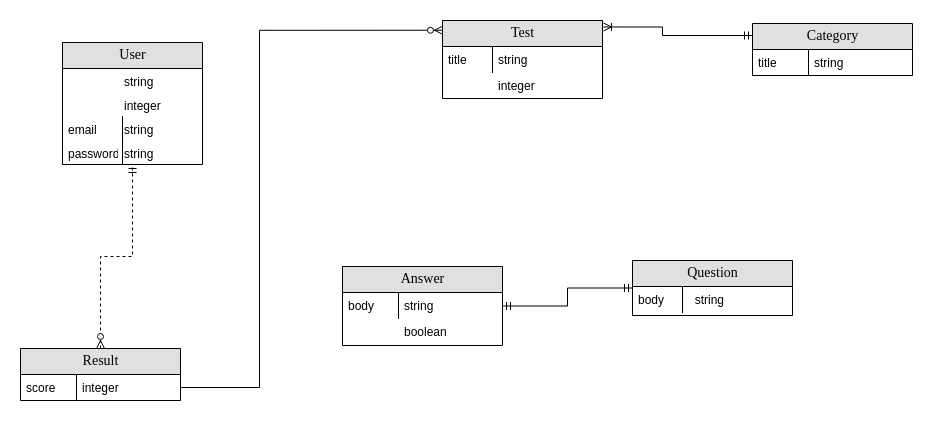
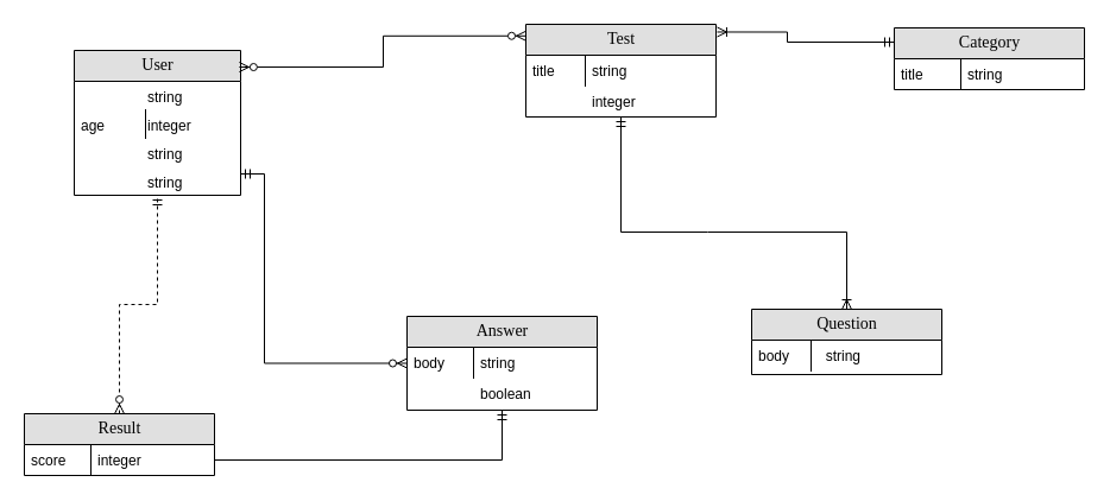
  <mxCell id="0" />
  <mxCell id="1" parent="0" />
  <mxCell id="2" value="User" style="swimlane;html=1;fontStyle=0;childLayout=stackLayout;horizontal=1;startSize=26;fillColor=#e0e0e0;horizontalStack=0;resizeParent=1;resizeLast=0;collapsible=1;marginBottom=0;swimlaneFillColor=#ffffff;align=center;rounded=0;shadow=0;comic=0;labelBackgroundColor=none;strokeColor=#000000;strokeWidth=1;fontFamily=Verdana;fontSize=14;fontColor=#000000;" parent="1" vertex="1"><mxGeometry x="62" y="42" width="140" height="122" as="geometry"><mxRectangle x="70" y="140" width="60" height="26" as="alternateBounds" /></mxGeometry></mxCell>
  <mxCell id="3" value="string" style="shape=partialRectangle;top=0;left=0;right=0;bottom=0;html=1;align=left;verticalAlign=top;fillColor=none;spacingLeft=60;spacingRight=4;whiteSpace=wrap;overflow=hidden;rotatable=0;points=[[0,0.5],[1,0.5]];portConstraint=eastwest;dropTarget=0;" parent="2" vertex="1"><mxGeometry y="26" width="140" height="24" as="geometry" /></mxCell>
  <mxCell id="4" value="integer" style="shape=partialRectangle;top=0;left=0;right=0;bottom=0;html=1;align=left;verticalAlign=top;fillColor=none;spacingLeft=60;spacingRight=4;whiteSpace=wrap;overflow=hidden;rotatable=0;points=[[0,0.5],[1,0.5]];portConstraint=eastwest;dropTarget=0;" parent="2" vertex="1"><mxGeometry y="50" width="140" height="24" as="geometry" /></mxCell>
+ <mxCell id="5" value="age" style="shape=partialRectangle;top=0;left=0;bottom=0;html=1;fillColor=none;align=left;verticalAlign=top;spacingLeft=4;spacingRight=4;whiteSpace=wrap;overflow=hidden;rotatable=0;points=[];portConstraint=eastwest;part=1;" parent="4" vertex="1" connectable="0"><mxGeometry width="60" height="24" as="geometry" /></mxCell>
  <mxCell id="6" value="string" style="shape=partialRectangle;top=0;left=0;right=0;bottom=0;html=1;align=left;verticalAlign=top;fillColor=none;spacingLeft=60;spacingRight=4;whiteSpace=wrap;overflow=hidden;rotatable=0;points=[[0,0.5],[1,0.5]];portConstraint=eastwest;dropTarget=0;" parent="2" vertex="1"><mxGeometry y="74" width="140" height="24" as="geometry" /></mxCell>
- <mxCell id="7" value="email" style="shape=partialRectangle;top=0;left=0;bottom=0;html=1;fillColor=none;align=left;verticalAlign=top;spacingLeft=4;spacingRight=4;whiteSpace=wrap;overflow=hidden;rotatable=0;points=[];portConstraint=eastwest;part=1;" parent="6" vertex="1" connectable="0"><mxGeometry width="60" height="24" as="geometry" /></mxCell>
  <mxCell id="8" value="string" style="shape=partialRectangle;top=0;left=0;right=0;bottom=0;html=1;align=left;verticalAlign=top;fillColor=none;spacingLeft=60;spacingRight=4;whiteSpace=wrap;overflow=hidden;rotatable=0;points=[[0,0.5],[1,0.5]];portConstraint=eastwest;dropTarget=0;" parent="2" vertex="1"><mxGeometry y="98" width="140" height="24" as="geometry" /></mxCell>
- <mxCell id="9" value="password" style="shape=partialRectangle;top=0;left=0;bottom=0;html=1;fillColor=none;align=left;verticalAlign=top;spacingLeft=4;spacingRight=4;whiteSpace=wrap;overflow=hidden;rotatable=0;points=[];portConstraint=eastwest;part=1;" parent="8" vertex="1" connectable="0"><mxGeometry width="60" height="24" as="geometry" /></mxCell>
- <mxCell id="10" style="edgeStyle=orthogonalEdgeStyle;rounded=0;orthogonalLoop=1;jettySize=auto;html=1;exitX=0;exitY=0.125;exitDx=0;exitDy=0;exitPerimeter=0;endArrow=ERzeroToMany;endFill=1;startArrow=ERzeroToMany;startFill=1;" parent="1" source="11" target="32" edge="1"><mxGeometry relative="1" as="geometry" /></mxCell>
+ <mxCell id="10" style="edgeStyle=orthogonalEdgeStyle;rounded=0;orthogonalLoop=1;jettySize=auto;html=1;entryX=0.992;entryY=0.115;entryDx=0;entryDy=0;entryPerimeter=0;exitX=0;exitY=0.125;exitDx=0;exitDy=0;exitPerimeter=0;endArrow=ERzeroToMany;endFill=1;startArrow=ERzeroToMany;startFill=1;" parent="1" source="11" target="2" edge="1"><mxGeometry relative="1" as="geometry" /></mxCell>
  <mxCell id="11" value="Test" style="swimlane;html=1;fontStyle=0;childLayout=stackLayout;horizontal=1;startSize=26;fillColor=#e0e0e0;horizontalStack=0;resizeParent=1;resizeLast=0;collapsible=1;marginBottom=0;swimlaneFillColor=#ffffff;align=center;rounded=0;shadow=0;comic=0;labelBackgroundColor=none;strokeColor=#000000;strokeWidth=1;fontFamily=Verdana;fontSize=14;fontColor=#000000;swimlaneLine=1;" parent="1" vertex="1"><mxGeometry x="442" y="20" width="160" height="78" as="geometry" /></mxCell>
  <mxCell id="12" value="&amp;nbsp; &amp;nbsp; &amp;nbsp; string" style="shape=partialRectangle;top=0;left=0;right=0;bottom=0;html=1;align=left;verticalAlign=top;fillColor=none;spacingLeft=34;spacingRight=4;whiteSpace=wrap;overflow=hidden;rotatable=0;points=[[0,0.5],[1,0.5]];portConstraint=eastwest;dropTarget=0;" parent="11" vertex="1"><mxGeometry y="26" width="160" height="26" as="geometry" /></mxCell>
  <mxCell id="13" value="title" style="shape=partialRectangle;top=0;left=0;bottom=0;html=1;fillColor=none;align=left;verticalAlign=top;spacingLeft=4;spacingRight=4;whiteSpace=wrap;overflow=hidden;rotatable=0;points=[];portConstraint=eastwest;part=1;" parent="12" vertex="1" connectable="0"><mxGeometry width="50" height="26" as="geometry" /></mxCell>
  <mxCell id="14" value="&amp;nbsp; &amp;nbsp; &amp;nbsp; integer" style="shape=partialRectangle;top=0;left=0;right=0;bottom=0;html=1;align=left;verticalAlign=top;fillColor=none;spacingLeft=34;spacingRight=4;whiteSpace=wrap;overflow=hidden;rotatable=0;points=[[0,0.5],[1,0.5]];portConstraint=eastwest;dropTarget=0;" parent="11" vertex="1"><mxGeometry y="52" width="160" height="26" as="geometry" /></mxCell>
+ <mxCell id="15" style="edgeStyle=orthogonalEdgeStyle;rounded=0;orthogonalLoop=1;jettySize=auto;html=1;startArrow=ERoneToMany;startFill=0;endArrow=ERmandOne;endFill=0;" parent="1" source="16" target="11" edge="1"><mxGeometry relative="1" as="geometry"><Array as="points"><mxPoint x="595" y="195" /><mxPoint x="412" y="195" /></Array></mxGeometry></mxCell>
  <mxCell id="16" value="Question" style="swimlane;html=1;fontStyle=0;childLayout=stackLayout;horizontal=1;startSize=26;fillColor=#e0e0e0;horizontalStack=0;resizeParent=1;resizeLast=0;collapsible=1;marginBottom=0;swimlaneFillColor=#ffffff;align=center;rounded=0;shadow=0;comic=0;labelBackgroundColor=none;strokeColor=#000000;strokeWidth=1;fontFamily=Verdana;fontSize=14;fontColor=#000000;" parent="1" vertex="1"><mxGeometry x="632" y="260" width="160" height="55" as="geometry" /></mxCell>
  <mxCell id="17" value="&amp;nbsp; &amp;nbsp; &amp;nbsp; &amp;nbsp; string" style="shape=partialRectangle;top=0;left=0;right=0;bottom=0;html=1;align=left;verticalAlign=top;fillColor=none;spacingLeft=34;spacingRight=4;whiteSpace=wrap;overflow=hidden;rotatable=0;points=[[0,0.5],[1,0.5]];portConstraint=eastwest;dropTarget=0;" parent="16" vertex="1"><mxGeometry y="26" width="160" height="26" as="geometry" /></mxCell>
  <mxCell id="18" value="body" style="shape=partialRectangle;top=0;left=0;bottom=0;html=1;fillColor=none;align=left;verticalAlign=top;spacingLeft=4;spacingRight=4;whiteSpace=wrap;overflow=hidden;rotatable=0;points=[];portConstraint=eastwest;part=1;" parent="17" vertex="1" connectable="0"><mxGeometry width="50" height="26" as="geometry" /></mxCell>
  <mxCell id="19" style="edgeStyle=orthogonalEdgeStyle;rounded=0;orthogonalLoop=1;jettySize=auto;html=1;entryX=1.006;entryY=0.083;entryDx=0;entryDy=0;entryPerimeter=0;startArrow=ERmandOne;startFill=0;endArrow=ERoneToMany;endFill=0;" parent="1" source="20" target="11" edge="1"><mxGeometry relative="1" as="geometry"><mxPoint x="732" y="95" as="sourcePoint" /><Array as="points"><mxPoint x="662" y="35" /><mxPoint x="662" y="26" /></Array></mxGeometry></mxCell>
  <mxCell id="20" value="Category" style="swimlane;html=1;fontStyle=0;childLayout=stackLayout;horizontal=1;startSize=26;fillColor=#e0e0e0;horizontalStack=0;resizeParent=1;resizeLast=0;collapsible=1;marginBottom=0;swimlaneFillColor=#ffffff;align=center;rounded=0;shadow=0;comic=0;labelBackgroundColor=none;strokeColor=#000000;strokeWidth=1;fontFamily=Verdana;fontSize=14;fontColor=#000000;" parent="1" vertex="1"><mxGeometry x="752" y="23" width="160" height="52" as="geometry" /></mxCell>
  <mxCell id="21" value="string" style="shape=partialRectangle;top=0;left=0;right=0;bottom=0;html=1;align=left;verticalAlign=top;fillColor=none;spacingLeft=60;spacingRight=4;whiteSpace=wrap;overflow=hidden;rotatable=0;points=[[0,0.5],[1,0.5]];portConstraint=eastwest;dropTarget=0;" parent="20" vertex="1"><mxGeometry y="26" width="160" height="26" as="geometry" /></mxCell>
  <mxCell id="22" value="title" style="shape=partialRectangle;top=0;left=0;bottom=0;html=1;fillColor=none;align=left;verticalAlign=top;spacingLeft=4;spacingRight=4;whiteSpace=wrap;overflow=hidden;rotatable=0;points=[];portConstraint=eastwest;part=1;" parent="21" vertex="1" connectable="0"><mxGeometry width="56" height="26" as="geometry" /></mxCell>
- <mxCell id="23" style="edgeStyle=orthogonalEdgeStyle;rounded=0;orthogonalLoop=1;jettySize=auto;html=1;startArrow=ERmandOne;startFill=0;endArrow=ERmandOne;endFill=0;" parent="1" source="25" target="16" edge="1"><mxGeometry relative="1" as="geometry" /></mxCell>
+ <mxCell id="23" style="edgeStyle=orthogonalEdgeStyle;rounded=0;orthogonalLoop=1;jettySize=auto;html=1;startArrow=ERmandOne;startFill=0;endArrow=ERmandOne;endFill=0;" parent="1" source="25" target="32" edge="1"><mxGeometry relative="1" as="geometry" /></mxCell>
+ <mxCell id="24" style="edgeStyle=orthogonalEdgeStyle;rounded=0;orthogonalLoop=1;jettySize=auto;html=1;startArrow=ERzeroToMany;startFill=1;endArrow=ERmandOne;endFill=0;" parent="1" source="25" target="2" edge="1"><mxGeometry relative="1" as="geometry"><Array as="points"><mxPoint x="222" y="146" /></Array></mxGeometry></mxCell>
  <mxCell id="25" value="Answer" style="swimlane;html=1;fontStyle=0;childLayout=stackLayout;horizontal=1;startSize=26;fillColor=#e0e0e0;horizontalStack=0;resizeParent=1;resizeLast=0;collapsible=1;marginBottom=0;swimlaneFillColor=#ffffff;align=center;rounded=0;shadow=0;comic=0;labelBackgroundColor=none;strokeColor=#000000;strokeWidth=1;fontFamily=Verdana;fontSize=14;fontColor=#000000;" parent="1" vertex="1"><mxGeometry x="342" y="266" width="160" height="79" as="geometry" /></mxCell>
  <mxCell id="26" value="string" style="shape=partialRectangle;top=0;left=0;right=0;bottom=0;html=1;align=left;verticalAlign=top;fillColor=none;spacingLeft=60;spacingRight=4;whiteSpace=wrap;overflow=hidden;rotatable=0;points=[[0,0.5],[1,0.5]];portConstraint=eastwest;dropTarget=0;" parent="25" vertex="1"><mxGeometry y="26" width="160" height="26" as="geometry" /></mxCell>
  <mxCell id="27" value="body" style="shape=partialRectangle;top=0;left=0;bottom=0;html=1;fillColor=none;align=left;verticalAlign=top;spacingLeft=4;spacingRight=4;whiteSpace=wrap;overflow=hidden;rotatable=0;points=[];portConstraint=eastwest;part=1;" parent="26" vertex="1" connectable="0"><mxGeometry width="56" height="26" as="geometry" /></mxCell>
  <mxCell id="28" value="boolean" style="shape=partialRectangle;top=0;left=0;right=0;bottom=0;html=1;align=left;verticalAlign=top;fillColor=none;spacingLeft=60;spacingRight=4;whiteSpace=wrap;overflow=hidden;rotatable=0;points=[[0,0.5],[1,0.5]];portConstraint=eastwest;dropTarget=0;" parent="25" vertex="1"><mxGeometry y="52" width="160" height="26" as="geometry" /></mxCell>
  <mxCell id="29" style="edgeStyle=orthogonalEdgeStyle;rounded=0;orthogonalLoop=1;jettySize=auto;html=1;startArrow=ERzeroToMany;startFill=1;endArrow=ERmandOne;endFill=0;dashed=1;" parent="1" source="30" target="2" edge="1"><mxGeometry relative="1" as="geometry" /></mxCell>
  <mxCell id="30" value="Result" style="swimlane;html=1;fontStyle=0;childLayout=stackLayout;horizontal=1;startSize=26;fillColor=#e0e0e0;horizontalStack=0;resizeParent=1;resizeLast=0;collapsible=1;marginBottom=0;swimlaneFillColor=#ffffff;align=center;rounded=0;shadow=0;comic=0;labelBackgroundColor=none;strokeColor=#000000;strokeWidth=1;fontFamily=Verdana;fontSize=14;fontColor=#000000;" parent="1" vertex="1"><mxGeometry x="20" y="348" width="160" height="52" as="geometry" /></mxCell>
  <mxCell id="31" value="integer" style="shape=partialRectangle;top=0;left=0;right=0;bottom=0;html=1;align=left;verticalAlign=top;fillColor=none;spacingLeft=60;spacingRight=4;whiteSpace=wrap;overflow=hidden;rotatable=0;points=[[0,0.5],[1,0.5]];portConstraint=eastwest;dropTarget=0;" parent="30" vertex="1"><mxGeometry y="26" width="160" height="26" as="geometry" /></mxCell>
  <mxCell id="32" value="score" style="shape=partialRectangle;top=0;left=0;bottom=0;html=1;fillColor=none;align=left;verticalAlign=top;spacingLeft=4;spacingRight=4;whiteSpace=wrap;overflow=hidden;rotatable=0;points=[];portConstraint=eastwest;part=1;" parent="31" vertex="1" connectable="0"><mxGeometry width="56" height="26" as="geometry" /></mxCell>
